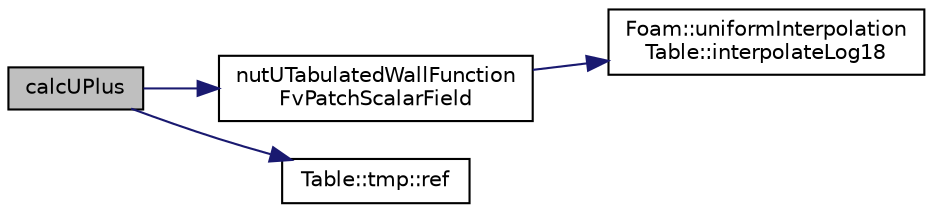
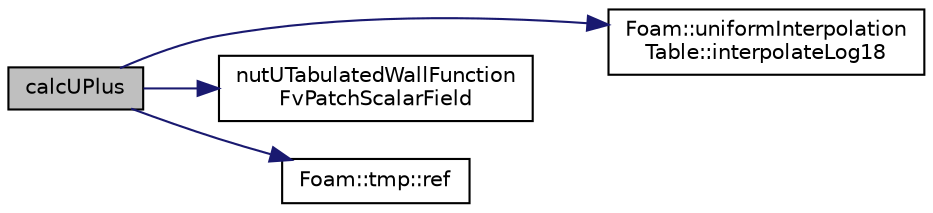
  digraph {
    fontname="DejaVu Sans"
    rankdir=LR
    node [color=black fontname="DejaVu Sans" fontsize=10 shape=record]
    edge [color=midnightblue fontname="DejaVu Sans" fontsize=10 labelfontname=Helvetica labelfontsize=10 style=solid]
    n1 [fillcolor=grey75 fontcolor=black height=0.2 label=calcUPlus style=filled width=0.4]
    n2 [height=0.2 label="Foam::uniformInterpolation\lTable::interpolateLog18" width=0.4]
    n3 [height=0.2 label="nutUTabulatedWallFunction\lFvPatchScalarField" width=0.4]
-   n4 [height=0.2 label="Table::tmp::ref" width=0.4]
-   n3 -> n2
+   n4 [height=0.2 label="Foam::tmp::ref" width=0.4]
+   n1 -> n2
    n1 -> n3
    n1 -> n4
  }
